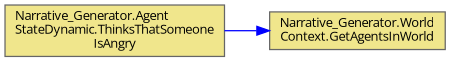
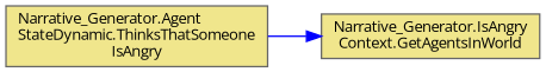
  digraph {
    rankdir=LR
    fontname="Open Sans"
    node [fillcolor=khaki fontname="Open Sans" fontsize=10 shape=box style=filled]
    n1 [color=gray40 fontcolor=black height=0.2 label="Narrative_Generator.Agent\lStateDynamic.ThinksThatSomeone\lIsAngry" width=0.4]
-   n2 [color=grey40 height=0.2 label="Narrative_Generator.World\lContext.GetAgentsInWorld" width=0.4]
+   n2 [color=grey40 height=0.2 label="Narrative_Generator.IsAngry\lContext.GetAgentsInWorld" width=0.4]
    n1 -> n2 [color=blue fontname="Open Sans" fontsize=10 labelfontname=Helvetica labelfontsize=10 style=solid]
  }
